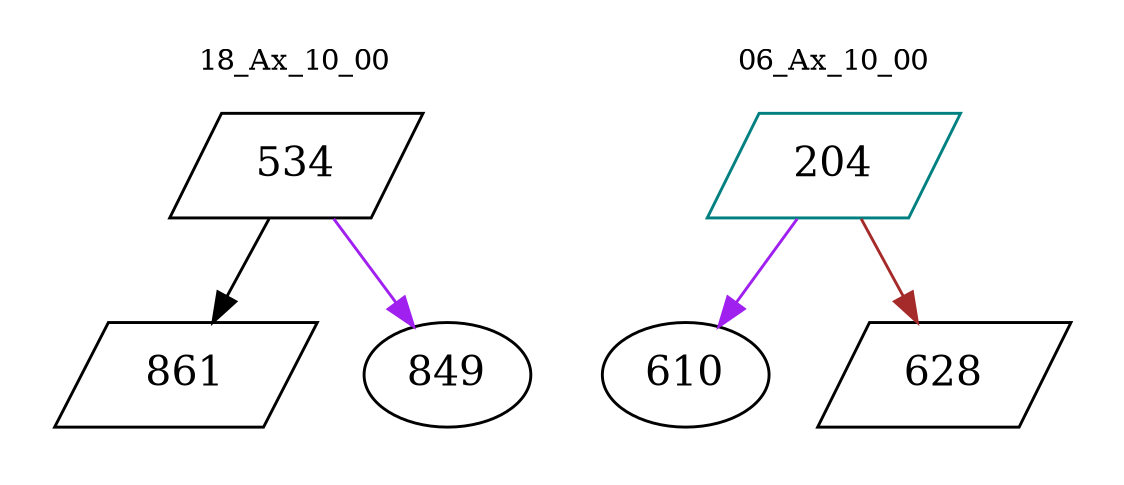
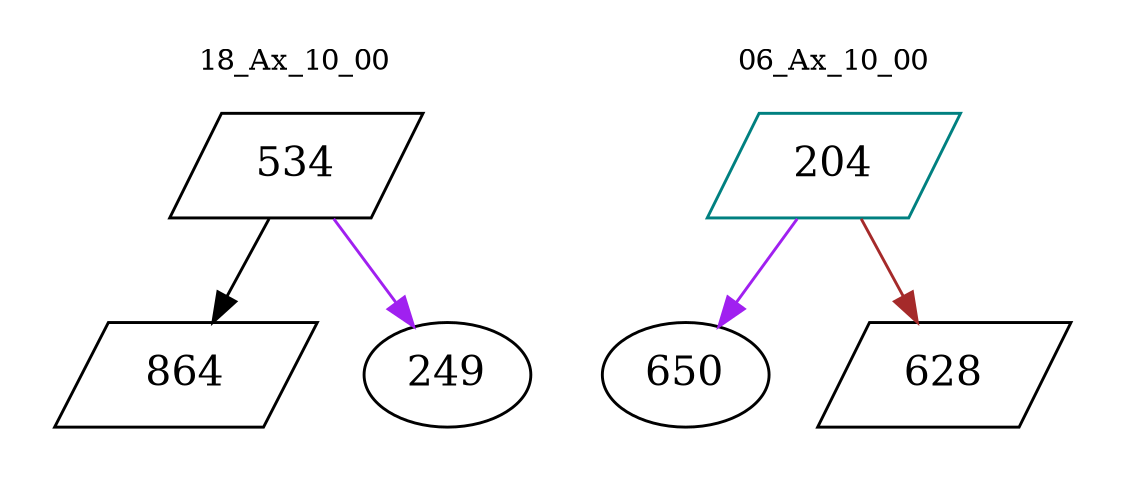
  digraph {
    node [color=black shape=parallelogram]
    edge [color=purple]
    n1 [label=534]
-   n2 [label=861]
-   n3 [label=849 shape=ellipse]
+   n2 [label=864]
+   n3 [label=249 shape=ellipse]
    n4 [color=teal label=204]
-   n5 [label=610 shape=ellipse]
+   n5 [label=650 shape=ellipse]
    n6 [label=628]
    subgraph cluster_1 {
      color=white
      fontsize=10
      label="18_Ax_10_00"
      n1
      n2
      n3
    }
    subgraph cluster_2 {
      color=white
      fontsize=10
      label="06_Ax_10_00"
      n4
      n5
      n6
    }
    n1 -> n2 [color=black]
    n1 -> n3
    n4 -> n5
    n4 -> n6 [color=brown]
  }
